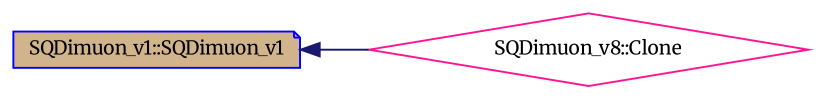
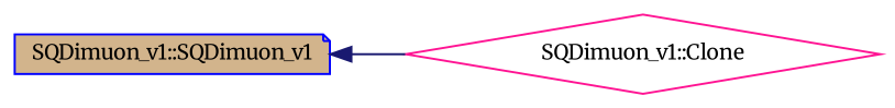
  digraph {
    rankdir=LR
    fontname=Merriweather
    node [fontname=Merriweather fontsize=10 style=filled]
    n1 [color=blue fillcolor=tan fontcolor=black height=0.2 label="SQDimuon_v1::SQDimuon_v1" shape=note width=0.4]
-   n2 [color=deeppink height=0.2 label="SQDimuon_v8::Clone" shape=diamond width=0.4 fillcolor=white]
+   n2 [color=deeppink height=0.2 label="SQDimuon_v1::Clone" shape=diamond width=0.4 fillcolor=white]
    n1 -> n2 [color=midnightblue dir=back fontname=Merriweather fontsize=10 labelfontname=FreeSans labelfontsize=10 style=solid]
  }
